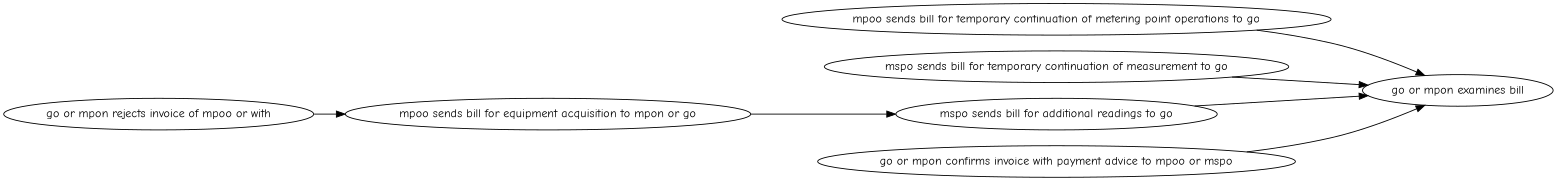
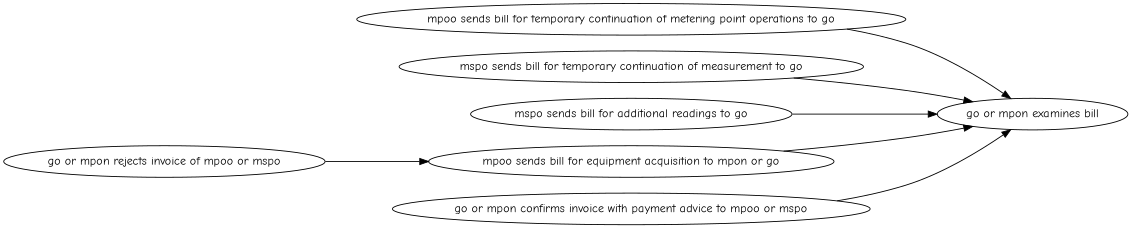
  strict digraph {
    fontname="Comic Neue"
    rankdir=LR
    node [fontname="Comic Neue"]
    edge [attrs="{'type': 'flow', 'label': 'flow'}" fontname="Comic Neue"]
    "mpoo sends bill for temporary continuation of metering point operations to go" [attrs="{'type': 'Activity', 'label': 'mpoo sends bill for temporary continuation of metering point operations to go'}"]
    "go or mpon examines bill" [attrs="{'type': 'Activity', 'label': 'go or mpon examines bill'}"]
    "mspo sends bill for temporary continuation of measurement to go" [attrs="{'type': 'Activity', 'label': 'mspo sends bill for temporary continuation of measurement to go'}"]
    "mspo sends bill for additional readings to go" [attrs="{'type': 'Activity', 'label': 'mspo sends bill for additional readings to go'}"]
    "mpoo sends bill for equipment acquisition to mpon or go" [attrs="{'type': 'Activity', 'label': 'mpoo sends bill for equipment acquisition to mpon or go'}"]
    "go or mpon confirms invoice with payment advice to mpoo or mspo" [attrs="{'type': 'Activity', 'label': 'go or mpon confirms invoice with payment advice to mpoo or mspo'}"]
-   "go or mpon rejects invoice of mpoo or mspo" [attrs="{'type': 'Activity', 'label': 'go or mpon rejects invoice of mpoo or mspo'}" label="go or mpon rejects invoice of mpoo or with"]
+   "go or mpon rejects invoice of mpoo or mspo" [attrs="{'type': 'Activity', 'label': 'go or mpon rejects invoice of mpoo or mspo'}"]
    "mpoo sends bill for temporary continuation of metering point operations to go" -> "go or mpon examines bill"
    "mspo sends bill for temporary continuation of measurement to go" -> "go or mpon examines bill"
    "mspo sends bill for additional readings to go" -> "go or mpon examines bill"
-   "mpoo sends bill for equipment acquisition to mpon or go" -> "mspo sends bill for additional readings to go"
+   "mpoo sends bill for equipment acquisition to mpon or go" -> "go or mpon examines bill"
    "go or mpon confirms invoice with payment advice to mpoo or mspo" -> "go or mpon examines bill"
    "go or mpon rejects invoice of mpoo or mspo" -> "mpoo sends bill for equipment acquisition to mpon or go"
  }
